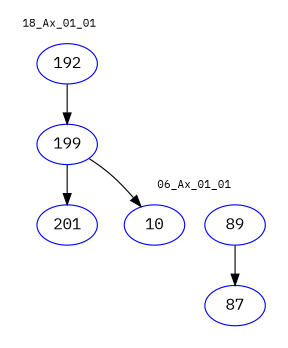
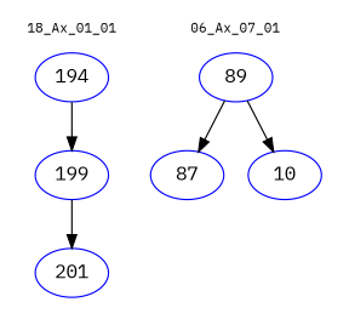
  digraph {
    fontname="IBM Plex Mono"
    node [color=blue fontname="IBM Plex Mono"]
    edge [color=black fontname="IBM Plex Mono"]
    n1 [label=199]
-   n2 [label=192]
+   n2 [label=194]
    n3 [label=201]
    n4 [label=89]
    n5 [label=87]
    n6 [label=10]
    subgraph cluster_1 {
      color=white
      fontsize=10
      label="18_Ax_01_01"
      n1
      n2
      n3
    }
    subgraph cluster_2 {
      color=white
      fontsize=10
-     label="06_Ax_01_01"
+     label="06_Ax_07_01"
      n4
      n5
      n6
    }
    n1 -> n3
    n2 -> n1
    n4 -> n5
-   n1 -> n6
+   n4 -> n6
  }
